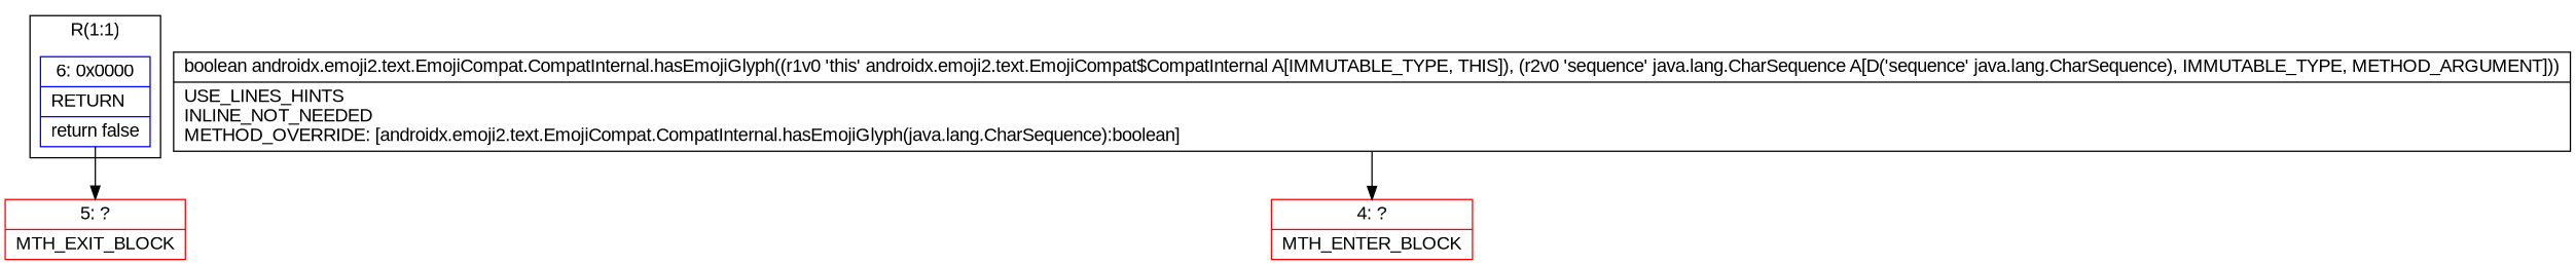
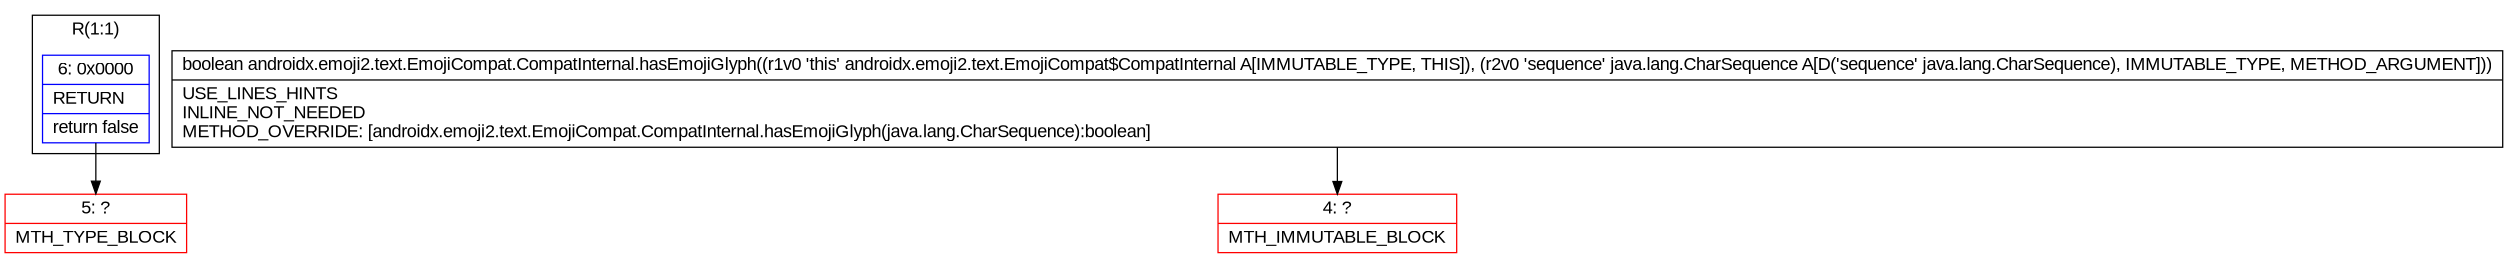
  digraph {
    fontname="Liberation Sans"
    node [color=red fontname="Liberation Sans" shape=record]
    edge [fontname="Liberation Sans"]
    n1 [color=blue label="{6\:\ 0x0000|RETURN\l|return false\l}"]
-   n2 [label="{5\:\ ?|MTH_EXIT_BLOCK\l}"]
-   n3 [label="{4\:\ ?|MTH_ENTER_BLOCK\l}"]
+   n2 [label="{5\:\ ?|MTH_TYPE_BLOCK\l}"]
+   n3 [label="{4\:\ ?|MTH_IMMUTABLE_BLOCK\l}"]
    n4 [label="{boolean androidx.emoji2.text.EmojiCompat.CompatInternal.hasEmojiGlyph((r1v0 'this' androidx.emoji2.text.EmojiCompat$CompatInternal A[IMMUTABLE_TYPE, THIS]), (r2v0 'sequence' java.lang.CharSequence A[D('sequence' java.lang.CharSequence), IMMUTABLE_TYPE, METHOD_ARGUMENT]))  | USE_LINES_HINTS\lINLINE_NOT_NEEDED\lMETHOD_OVERRIDE: [androidx.emoji2.text.EmojiCompat.CompatInternal.hasEmojiGlyph(java.lang.CharSequence):boolean]\l}" color=""]
    subgraph cluster_1 {
      label="R(1:1)"
      n1
    }
    n1 -> n2
    n4 -> n3
  }
